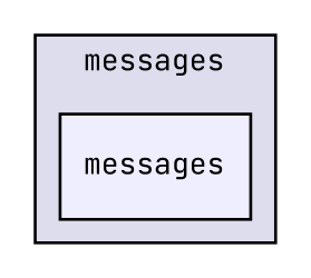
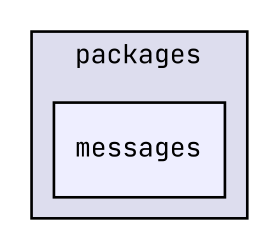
  digraph {
    compound=true
    fontname="JetBrains Mono"
    n1 [fillcolor="#eeeeff" fontname="JetBrains Mono" fontsize=10 label=messages pencolor=black shape=box style=filled]
    subgraph cluster_1 {
      bgcolor="#ddddee"
      fontsize=10
-     label=messages
+     label=packages
      pencolor=black
      n1
    }
  }
